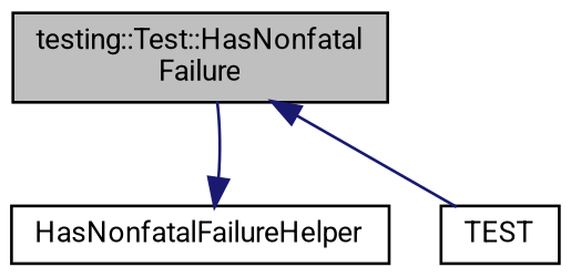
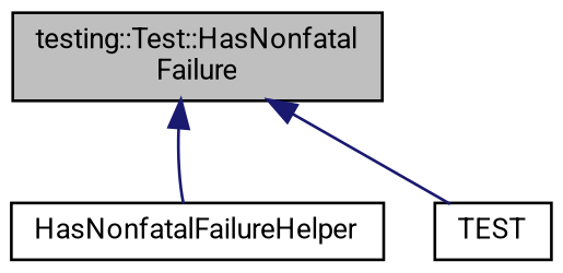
  digraph {
    fontname=Roboto
    rankdir=TB
    node [color=black fontname=Roboto fontsize=10 shape=record]
    edge [color=midnightblue dir=back fontname=Roboto fontsize=10 labelfontname=Helvetica labelfontsize=10 style=solid]
    n1 [fillcolor=grey75 fontcolor=black height=0.2 label="testing::Test::HasNonfatal\lFailure" style=filled width=0.4]
    n2 [height=0.2 label=HasNonfatalFailureHelper width=0.4]
    n3 [height=0.2 label=TEST width=0.4]
-   n2 -> n1
+   n1 -> n2
    n1 -> n3
  }
